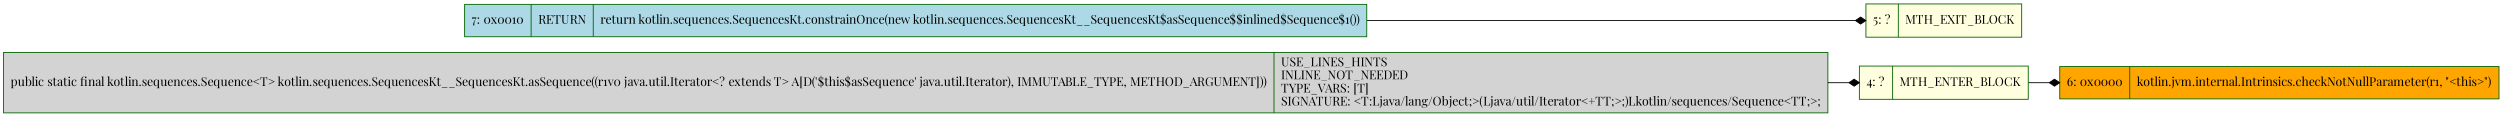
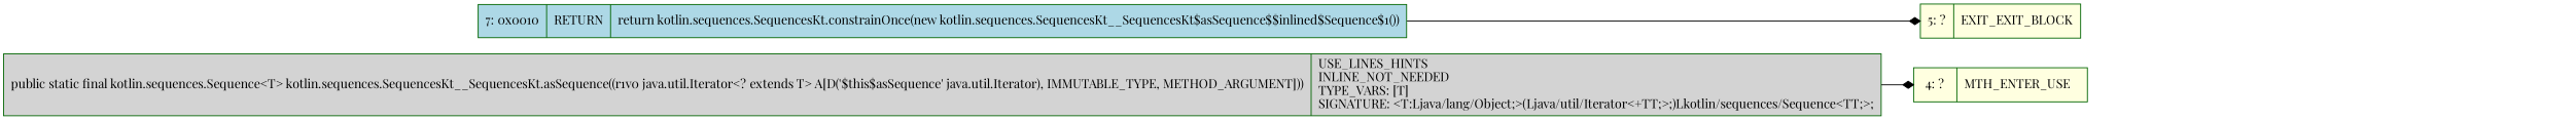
  digraph {
    fontname="Playfair Display"
    rankdir=LR
    node [color=darkgreen fillcolor=lightyellow fontname="Playfair Display" shape=record style=filled]
    edge [arrowhead=diamond fontname="Playfair Display"]
-   n1 [label="{4\:\ ?|MTH_ENTER_BLOCK\l}"]
-   n2 [fillcolor=orange label="{6\:\ 0x0000|kotlin.jvm.internal.Intrinsics.checkNotNullParameter(r1, \"\<this\>\")\l}"]
+   n1 [label="{4\:\ ?|MTH_ENTER_USE\l}"]
    n3 [fillcolor=lightblue label="{7\:\ 0x0010|RETURN\l|return kotlin.sequences.SequencesKt.constrainOnce(new kotlin.sequences.SequencesKt__SequencesKt$asSequence$$inlined$Sequence$1())\l}"]
-   n4 [label="{5\:\ ?|MTH_EXIT_BLOCK\l}"]
+   n4 [label="{5\:\ ?|EXIT_EXIT_BLOCK\l}"]
    n5 [fillcolor=lightgrey label="{public static final kotlin.sequences.Sequence\<T\> kotlin.sequences.SequencesKt__SequencesKt.asSequence((r1v0 java.util.Iterator\<? extends T\> A[D('$this$asSequence' java.util.Iterator), IMMUTABLE_TYPE, METHOD_ARGUMENT]))  | USE_LINES_HINTS\lINLINE_NOT_NEEDED\lTYPE_VARS: [T]\lSIGNATURE: \<T:Ljava\/lang\/Object;\>(Ljava\/util\/Iterator\<+TT;\>;)Lkotlin\/sequences\/Sequence\<TT;\>;\l}"]
-   n1 -> n2
    n3 -> n4
    n5 -> n1
  }
